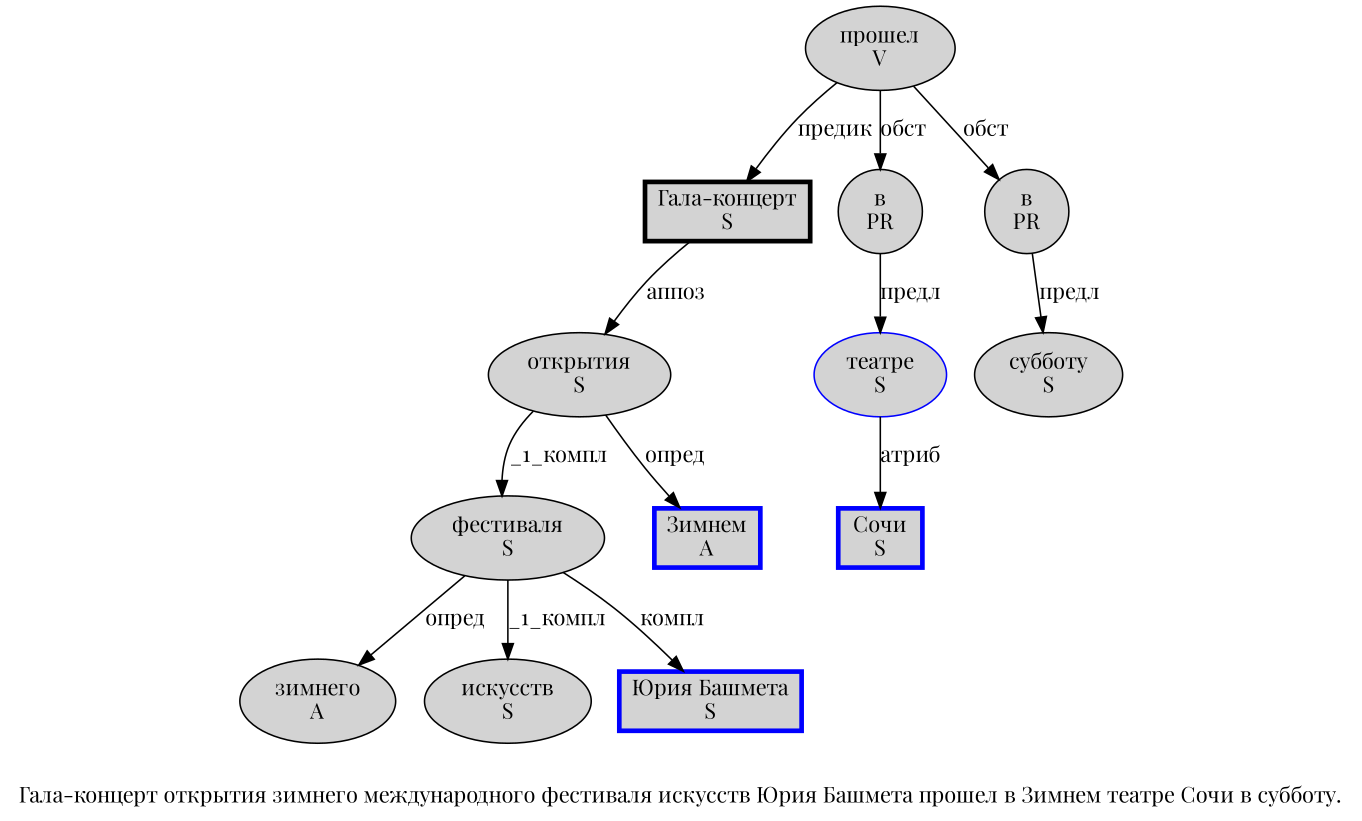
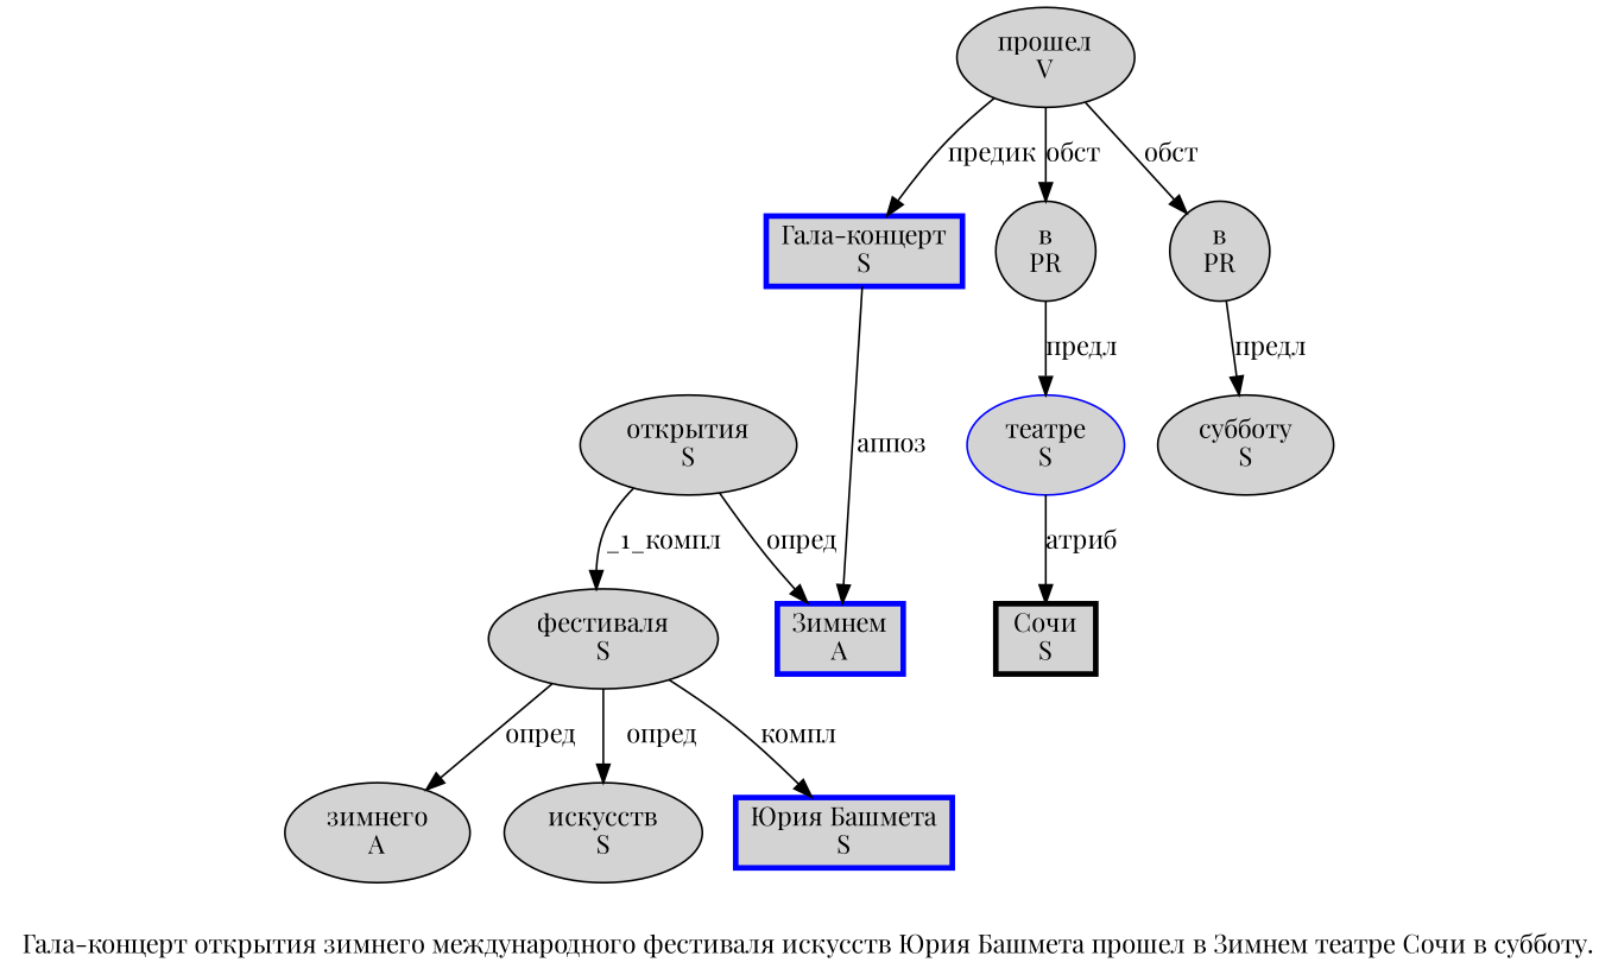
  digraph {
    fontname="Playfair Display"
    label="Гала-концерт открытия зимнего международного фестиваля искусств Юрия Башмета прошел в Зимнем театре Сочи в субботу."
    node [fillcolor=lightgray fontname="Playfair Display" penwidth=1 shape=ellipse style=filled]
    edge [fontname="Playfair Display"]
-   n1 [color=black label="Гала-концерт\nS" penwidth=3 shape=box]
+   n1 [color=blue label="Гала-концерт\nS" penwidth=3 shape=box]
    n2 [label="открытия\nS"]
    n3 [label="фестиваля\nS"]
    n4 [color=blue label="Зимнем\nA" penwidth=3 shape=box]
    n5 [label="зимнего\nA"]
    n6 [label="искусств\nS"]
    n7 [color=blue label="Юрия Башмета\nS" penwidth=3 shape=box]
    n8 [label="прошел\nV"]
    n9 [label="в\nPR"]
    n10 [label="в\nPR"]
    n11 [color=blue label="театре\nS"]
    n12 [label="субботу\nS"]
-   n13 [color=blue label="Сочи\nS" penwidth=3 shape=box]
-   n1 -> n2 [label="аппоз"]
+   n13 [color=black label="Сочи\nS" penwidth=3 shape=box]
+   n1 -> n4 [label="аппоз"]
    n2 -> n3 [label="_1_компл"]
    n2 -> n4 [label="опред"]
    n3 -> n5 [label="опред"]
-   n3 -> n6 [label="_1_компл"]
+   n3 -> n6 [label="опред"]
    n3 -> n7 [label="компл"]
    n8 -> n1 [label="предик"]
    n8 -> n9 [label="обст"]
    n8 -> n10 [label="обст"]
    n9 -> n11 [label="предл"]
    n10 -> n12 [label="предл"]
    n11 -> n13 [label="атриб"]
  }
